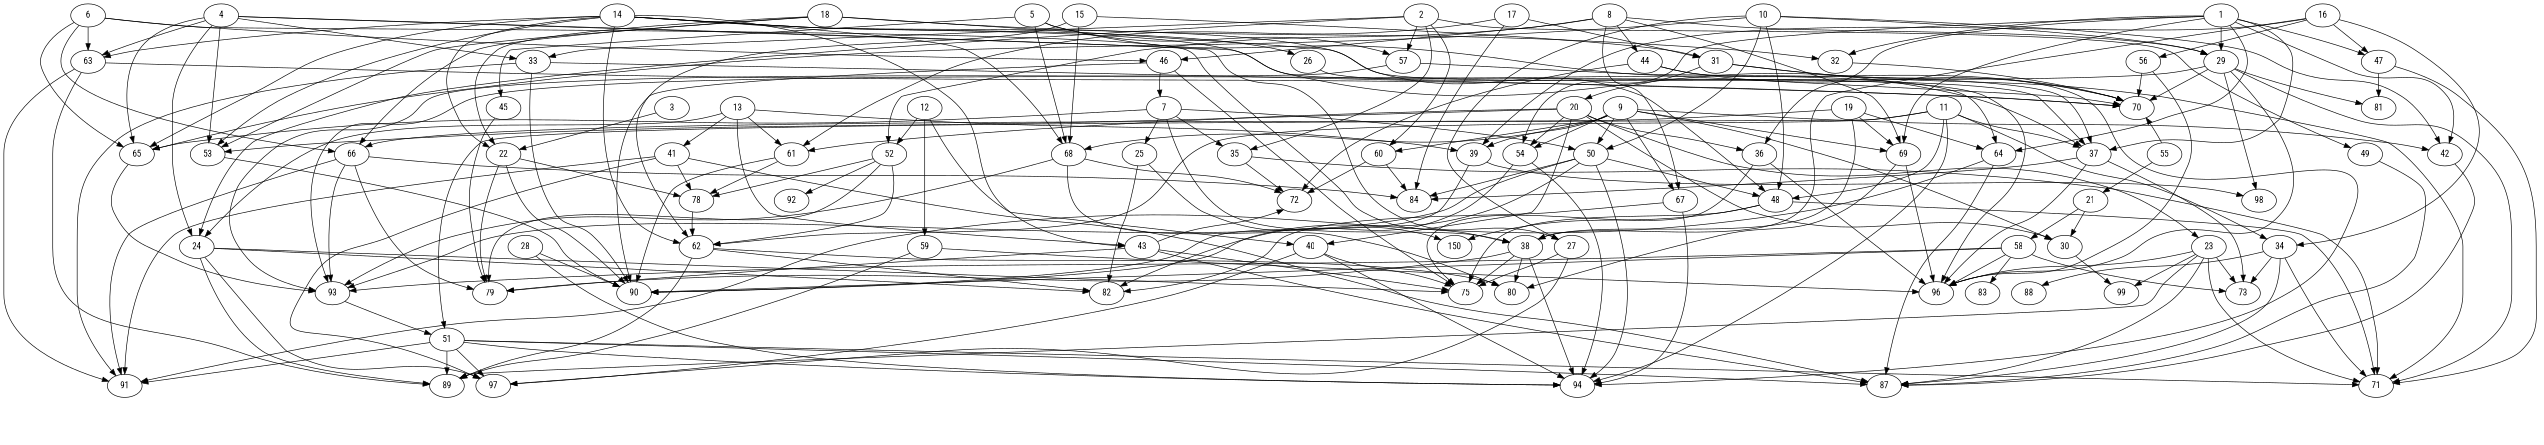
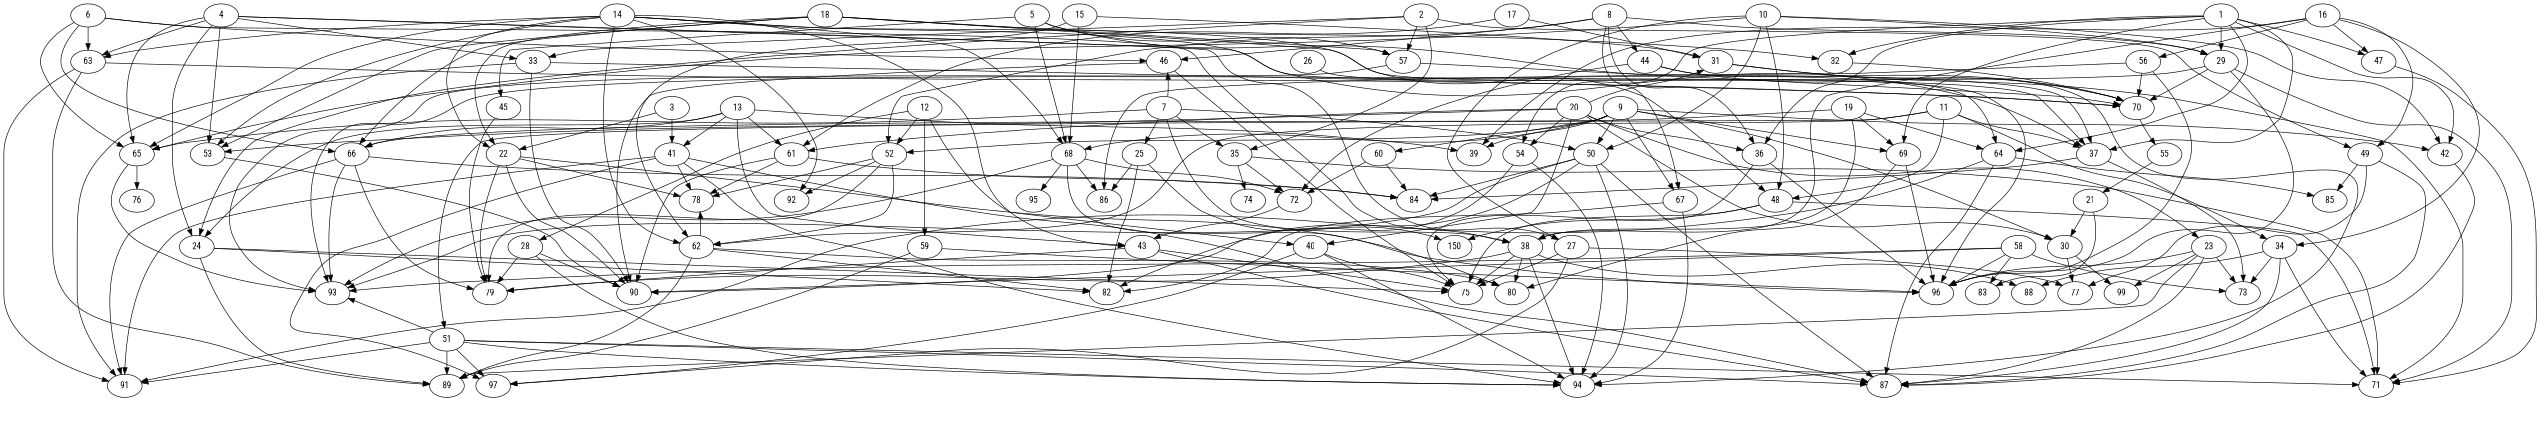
  digraph {
    fontname="Roboto Condensed"
    node [alpha=0.15 fontname="Roboto Condensed"]
    edge [fontname="Roboto Condensed"]
    1 [alpha=0.10]
    29 [alpha=0.16]
    32
    36 [alpha=0.08]
    37 [alpha=0.14]
    42
    47 [alpha=0.12]
    54 [alpha=0.03]
    64 [alpha=0.05]
    69 [alpha=0.10]
    96 [alpha=0.00]
    71 [alpha=0.01]
    70 [alpha=0.03]
-   81 [alpha=0.13]
    93
-   98 [alpha=0.03]
    75 [alpha=0.16]
    73 [alpha=0.02]
    84 [alpha=0.05]
    87 [alpha=0.06]
    82 [alpha=0.17]
    94 [alpha=0.03]
    91 [alpha=0.14]
+   85 [alpha=0.12]
    80 [alpha=0.12]
    2 [alpha=0.19]
    24 [alpha=0.12]
    33 [alpha=0.07]
    35 [alpha=0.18]
    49 [alpha=0.09]
    57 [alpha=0.17]
    60 [alpha=0.02]
    89 [alpha=0.03]
    97 [alpha=0.17]
    90
    72 [alpha=0.05]
+   74 [alpha=0.06]
+   77 [alpha=0.05]
    3 [alpha=0.06]
    22 [alpha=0.18]
    41 [alpha=0.14]
    78 [alpha=0.17]
    79 [alpha=0.18]
    4 [alpha=0.02]
    27 [alpha=0.14]
    53 [alpha=0.19]
    63 [alpha=0.06]
    65 [alpha=0.09]
+   76 [alpha=0.11]
    5 [alpha=0.17]
    45 [alpha=0.09]
    68 [alpha=0.03]
+   86 [alpha=0.02]
+   95 [alpha=0.05]
    6 [alpha=0.06]
    38 [alpha=0.01]
    46 [alpha=0.12]
    66 [alpha=0.08]
    88 [alpha=0.05]
    7 [alpha=0.09]
    25 [alpha=0.17]
    50 [alpha=0.11]
    n63 [alpha=0.10 label=150]
    8
    44 [alpha=0.20]
    52 [alpha=0.04]
    67 [alpha=0.01]
    92 [alpha=0.09]
    62 [alpha=0.03]
    9 [alpha=0.04]
    30 [alpha=0.12]
    39 [alpha=0.16]
    99 [alpha=0.05]
    10 [alpha=0.20]
    48 [alpha=0.09]
    11 [alpha=0.05]
    34 [alpha=0.13]
    51
    12 [alpha=0.13]
    28 [alpha=0.00]
    40 [alpha=0.02]
    59 [alpha=0.16]
    13
    43 [alpha=0.19]
    61 [alpha=0.07]
    14 [alpha=0.12]
    26 [alpha=0.09]
    15 [alpha=0.09]
    31
    16 [alpha=0.02]
    56 [alpha=0.17]
    17 [alpha=0.01]
    18 [alpha=0.19]
    19 [alpha=0.16]
    20 [alpha=0.13]
    23 [alpha=0.01]
    21 [alpha=0.07]
    58 [alpha=0.03]
    55 [alpha=0.16]
    83 [alpha=0.14]
    1 -> 29
    1 -> 32
    1 -> 36
    1 -> 37
    1 -> 42
    1 -> 47
    1 -> 54
    1 -> 64
    1 -> 69
    29 -> 96
    29 -> 71
    29 -> 70
-   29 -> 81
    29 -> 93
-   29 -> 98
    32 -> 70
    36 -> 96
    36 -> 75
    37 -> 73
    37 -> 84
    42 -> 87
    47 -> 71
-   47 -> 81
    54 -> 82
    54 -> 94
    64 -> 87
    64 -> 91
+   64 -> 85
    69 -> 96
    69 -> 80
    2 -> 24
    2 -> 33
    2 -> 35
    2 -> 49
    2 -> 57
-   2 -> 60
    24 -> 75
    24 -> 82
    24 -> 89
-   24 -> 97
    33 -> 70
    33 -> 91
    33 -> 90
    35 -> 71
    35 -> 72
+   35 -> 74
    49 -> 87
+   49 -> 85
+   49 -> 77
    57 -> 70
    57 -> 93
    60 -> 84
    60 -> 72
    3 -> 22
-   37 -> 96
+   3 -> 41
+   22 -> 96
    22 -> 90
    22 -> 78
    22 -> 79
    41 -> 87
-   11 -> 94
+   41 -> 94
    41 -> 91
    41 -> 97
    41 -> 78
    4 -> 37
    4 -> 24
    4 -> 33
    4 -> 27
    4 -> 53
    4 -> 63
    4 -> 65
    27 -> 75
    27 -> 97
+   27 -> 77
    53 -> 90
    63 -> 70
    63 -> 91
    63 -> 89
    65 -> 93
+   65 -> 76
    5 -> 37
    5 -> 57
    5 -> 45
    5 -> 68
    45 -> 79
    68 -> 93
    68 -> 80
    68 -> 72
+   68 -> 86
+   68 -> 95
    6 -> 63
    6 -> 65
    6 -> 38
    6 -> 46
    6 -> 66
    38 -> 75
    38 -> 94
    38 -> 80
    38 -> 79
+   38 -> 88
    46 -> 75
    46 -> 90
    66 -> 93
    66 -> 84
    66 -> 91
    66 -> 79
    7 -> 35
    7 -> 65
    7 -> 38
-   46 -> 7
+   7 -> 46
    7 -> 25
    7 -> 50
    25 -> 82
+   25 -> 86
    25 -> n63
    50 -> 93
    50 -> 84
-   50 -> 48
+   50 -> 87
    50 -> 94
    50 -> 90
    8 -> 29
-   8 -> 69
+   8 -> 36
    8 -> 46
    8 -> 44
    8 -> 52
    8 -> 67
    44 -> 70
    44 -> 94
    44 -> 72
    52 -> 78
    52 -> 79
    52 -> 92
    52 -> 62
    67 -> 82
    67 -> 94
    62 -> 82
    62 -> 80
    62 -> 89
-   78 -> 62
+   62 -> 78
    9 -> 42
    9 -> 69
    9 -> 60
    9 -> 68
    9 -> 50
-   9 -> 54
+   9 -> 52
    9 -> 67
    9 -> 30
    9 -> 39
+   30 -> 77
    30 -> 99
-   39 -> 98
-   39 -> 90
    10 -> 29
    10 -> 42
    10 -> 27
    10 -> 65
    10 -> 50
    10 -> 48
    48 -> 71
    48 -> 75
    48 -> n63
    11 -> 37
    11 -> 62
    11 -> 48
    11 -> 34
    11 -> 51
    34 -> 71
    34 -> 73
    34 -> 87
    34 -> 88
    51 -> 71
-   93 -> 51
+   51 -> 93
    51 -> 87
    51 -> 94
    51 -> 91
    51 -> 89
    51 -> 97
    12 -> 52
+   12 -> 28
    12 -> 40
    12 -> 59
    28 -> 94
    28 -> 90
+   28 -> 79
    40 -> 75
    40 -> 94
    40 -> 97
    59 -> 96
    59 -> 89
    13 -> 24
    13 -> 41
+   13 -> 66
    13 -> 39
    13 -> 43
    13 -> 61
    43 -> 75
    43 -> 87
-   43 -> 72
+   72 -> 43
    43 -> 79
-   17 -> 84
+   61 -> 84
    61 -> 90
    61 -> 78
    14 -> 37
    14 -> 64
    14 -> 22
    14 -> 53
    14 -> 63
    14 -> 65
    14 -> 68
    14 -> 62
    14 -> 43
-   14 -> 26
+   14 -> 92
    26 -> 96
    15 -> 68
    15 -> 62
    15 -> 31
    31 -> 71
    31 -> 70
    16 -> 47
+   16 -> 49
    16 -> 38
    16 -> 39
    16 -> 34
    16 -> 56
    56 -> 96
    56 -> 70
+   56 -> 86
    17 -> 61
    17 -> 31
    18 -> 32
+   18 -> 57
    18 -> 22
    18 -> 53
    18 -> 66
    18 -> 48
    19 -> 64
    19 -> 69
    19 -> 38
    19 -> 66
    20 -> 36
    20 -> 54
    20 -> 53
    20 -> 30
    20 -> 40
    20 -> 61
-   31 -> 20
+   20 -> 31
    20 -> 23
    23 -> 96
-   23 -> 71
    23 -> 73
    23 -> 87
    23 -> 89
    23 -> 99
    21 -> 30
-   21 -> 58
+   21 -> 83
    58 -> 96
    58 -> 93
    58 -> 73
    58 -> 90
    58 -> 83
-   55 -> 70
+   70 -> 55
    55 -> 21
  }
